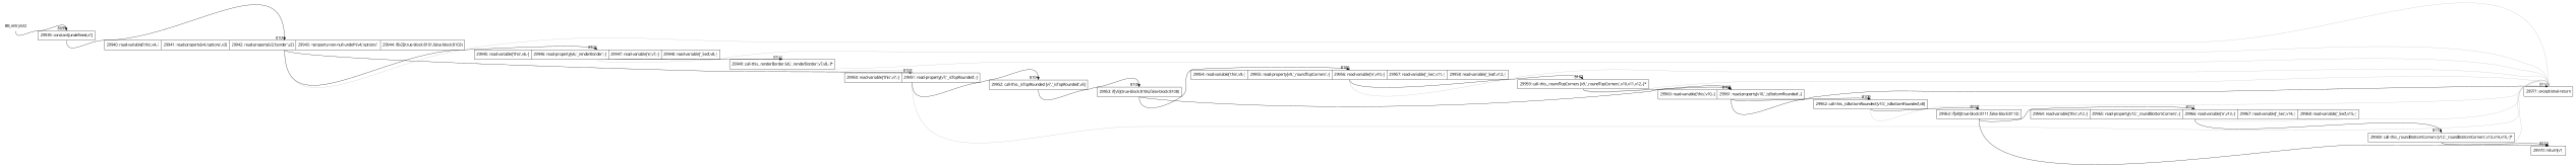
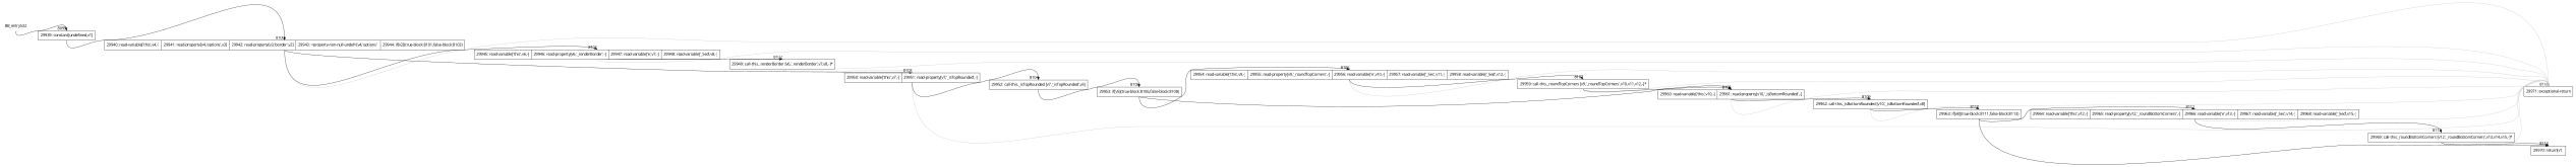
  digraph {
    fontname="Open Sans"
    rankdir=LR
    node [fontname="Open Sans" shape=record]
    edge [fontname="Open Sans" headport=n tailport=s]
    BB_entry532 [shape=none]
    n2 [label="{29939: constant[undefined,v1]}"]
    n3 [label="{29940: read-variable['this',v4,-]|29941: read-property[v4,'options',v3]|29942: read-property[v3,'border',v2]|29943: \<property-non-null-undef\>[v4,'options']|29944: if[v2](true-block:8101,false-block:8103)}"]
    n4 [label="{29945: read-variable['this',v6,-]|29946: read-property[v6,'_renderBorder',-]|29947: read-variable['e',v7,-]|29948: read-variable['_5ed',v8,-]}"]
    n5 [label="{29950: read-variable['this',v7,-]|29951: read-property[v7,'_isTopRounded',-]}"]
    n6 [label="{29971: exceptional-return}"]
    n7 [label="{29949: call-this._renderBorder [v6,'_renderBorder',v7,v8,-]*}"]
    n8 [label="{29952: call-this._isTopRounded [v7,'_isTopRounded',v5]}"]
    n9 [label="{29953: if[v5](true-block:8106,false-block:8108)}"]
    n10 [label="{29954: read-variable['this',v9,-]|29955: read-property[v9,'_roundTopCorners',-]|29956: read-variable['e',v10,-]|29957: read-variable['_5ec',v11,-]|29958: read-variable['_5ed',v12,-]}"]
    n11 [label="{29960: read-variable['this',v10,-]|29961: read-property[v10,'_isBottomRounded',-]}"]
    n12 [label="{29959: call-this._roundTopCorners [v9,'_roundTopCorners',v10,v11,v12,-]*}"]
    n13 [label="{29962: call-this._isBottomRounded [v10,'_isBottomRounded',v8]}"]
    n14 [label="{29963: if[v8](true-block:8111,false-block:8113)}"]
    n15 [label="{29964: read-variable['this',v12,-]|29965: read-property[v12,'_roundBottomCorners',-]|29966: read-variable['e',v13,-]|29967: read-variable['_5ec',v14,-]|29968: read-variable['_5ed',v15,-]}"]
    n16 [label="{29970: return[v1]}"]
    n17 [label="{29969: call-this._roundBottomCorners [v12,'_roundBottomCorners',v13,v14,v15,-]*}"]
    BB_entry532 -> n2 [headlabel="    8099"]
    n2 -> n3 [headlabel="      8100"]
    n3 -> n4 [headlabel="      8101"]
    n3 -> n5 [headlabel="      8103"]
    n3 -> n6 [color=gray headlabel="      8114"]
    n4 -> n6 [color=gray]
    n4 -> n7 [headlabel="      8102"]
    n5 -> n6 [color=gray]
    n5 -> n8 [headlabel="      8104"]
    n7 -> n5 [color=gray]
    n7 -> n6 [color=gray]
    n8 -> n9 [headlabel="      8105"]
    n9 -> n10 [headlabel="      8106"]
    n9 -> n11 [headlabel="      8108"]
    n10 -> n6 [color=gray]
    n10 -> n12 [headlabel="      8107"]
-   n11 -> n6 [color=black]
+   n11 -> n6 [color=gray]
    n11 -> n13 [headlabel="      8109"]
    n12 -> n6 [color=gray]
    n12 -> n11
    n13 -> n6 [color=gray]
    n13 -> n14 [headlabel="      8110"]
    n14 -> n15 [headlabel="      8111"]
    n14 -> n16 [headlabel="      8113"]
    n15 -> n6 [color=gray]
    n15 -> n17 [headlabel="      8112"]
    n17 -> n6 [color=gray]
    n17 -> n16
  }
